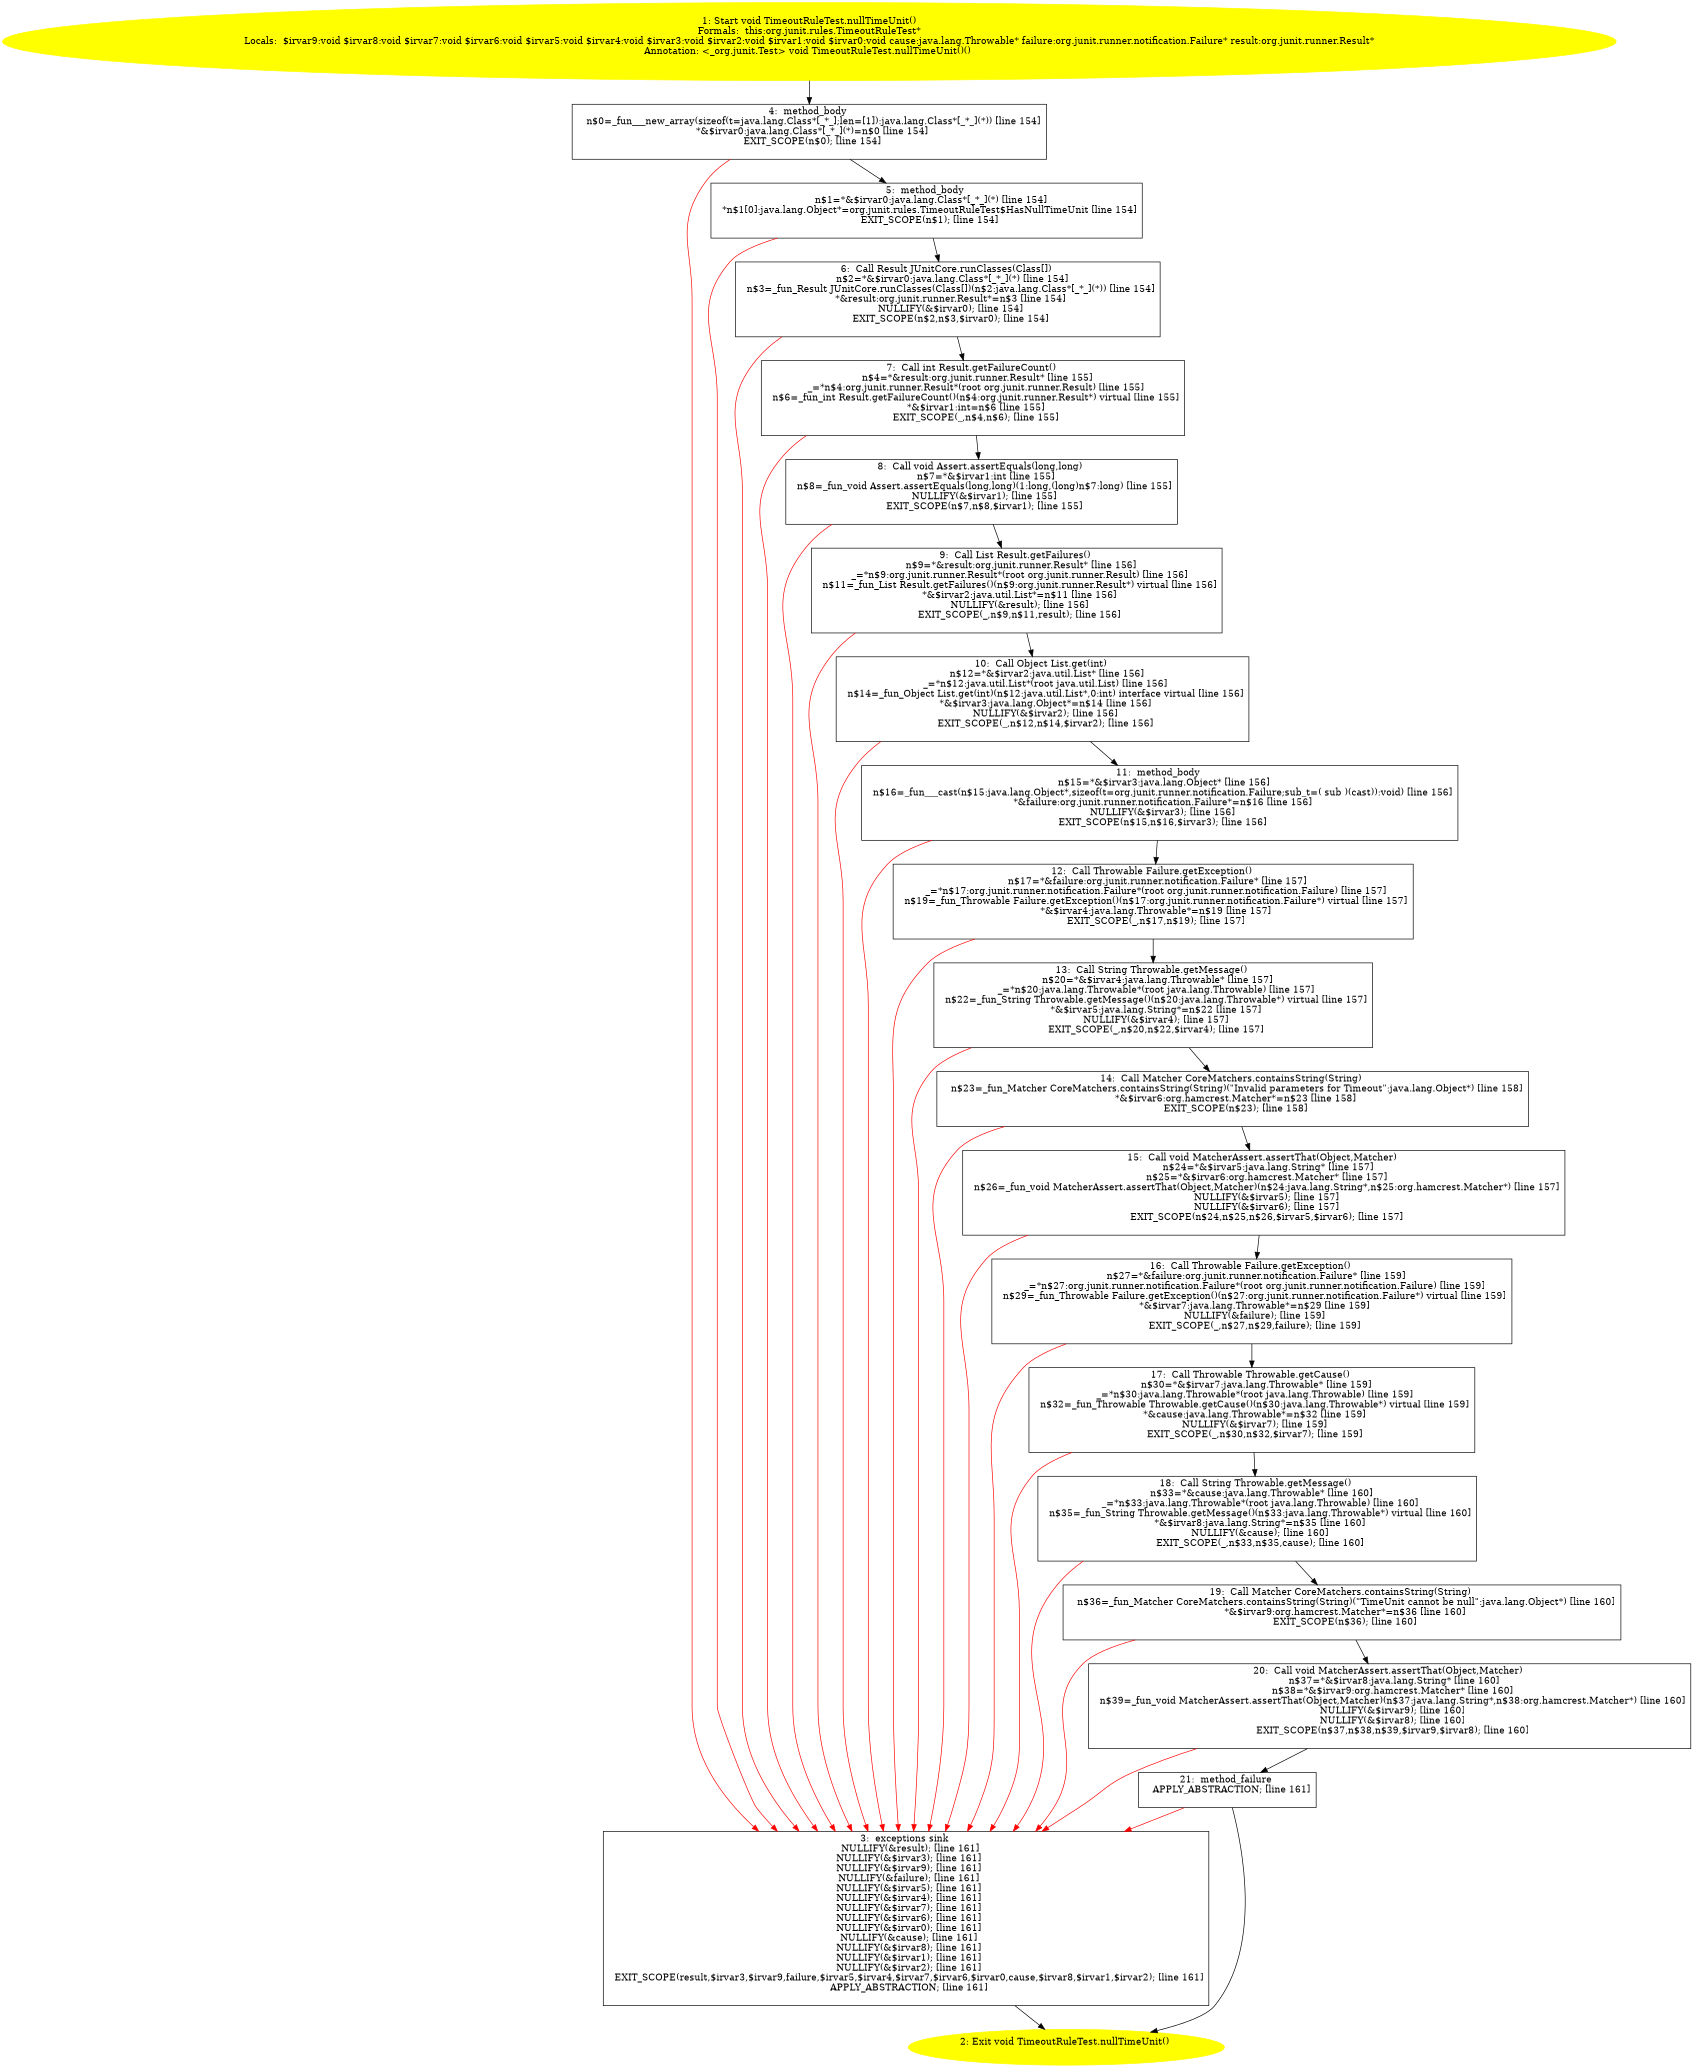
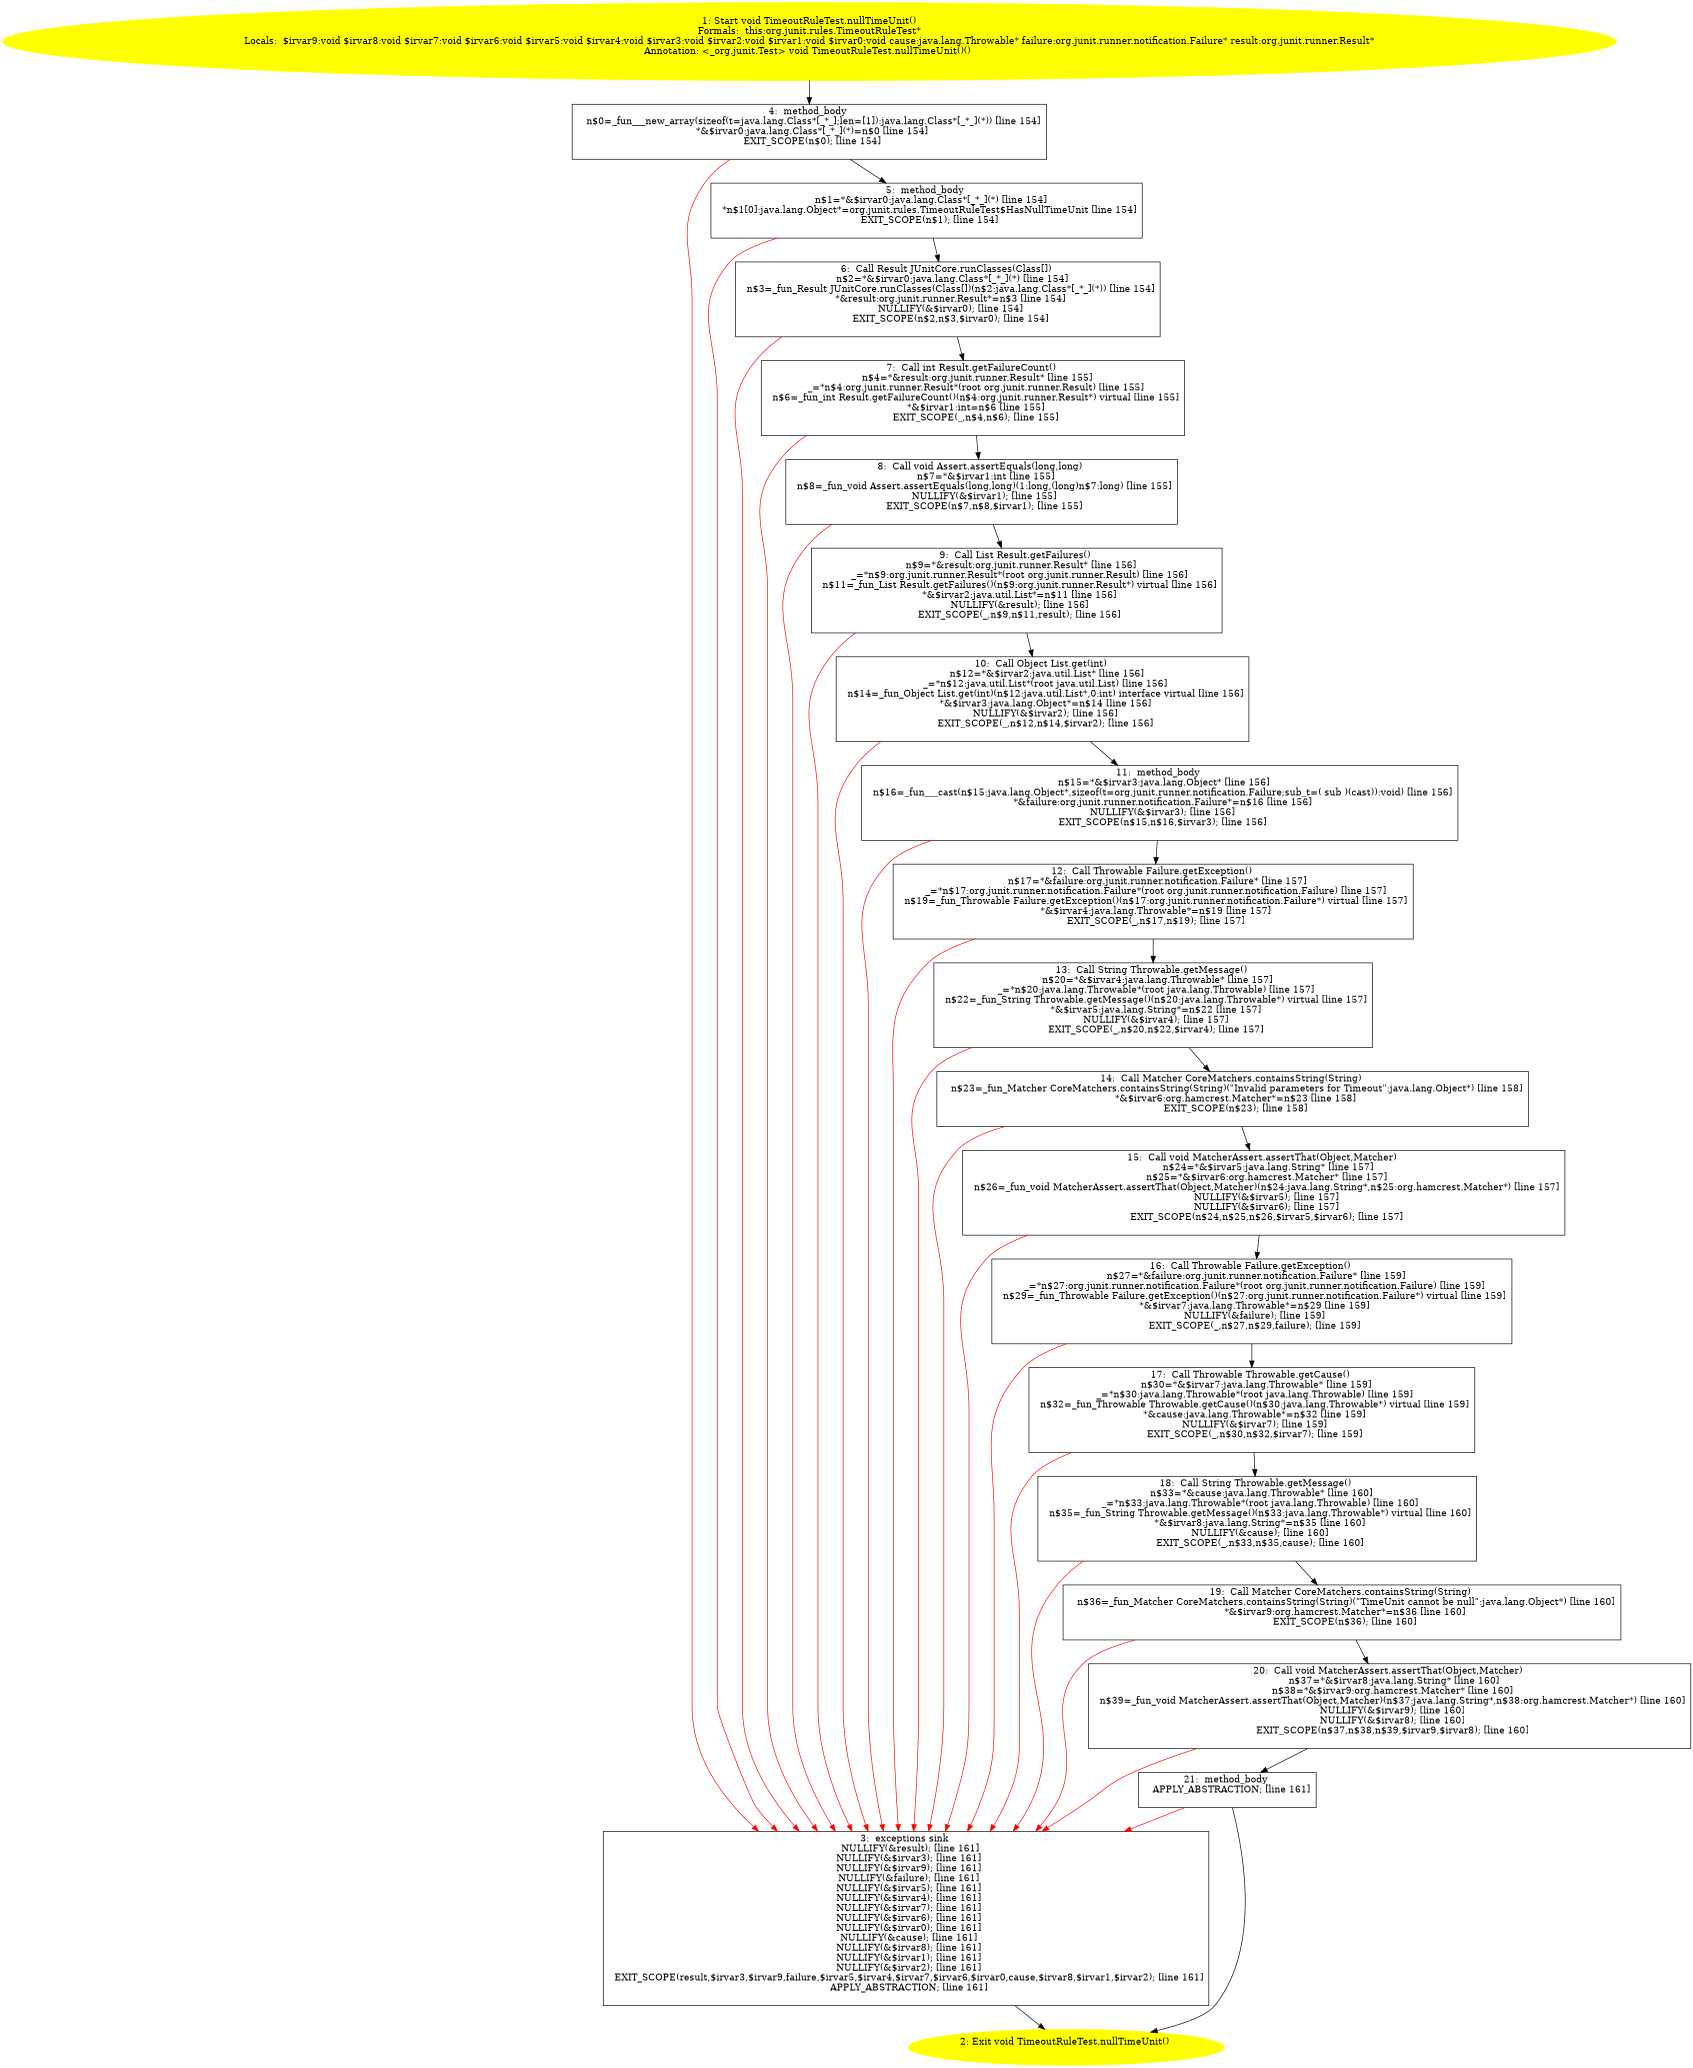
  digraph {
    node [shape=box]
    n1 [color=yellow label="1: Start void TimeoutRuleTest.nullTimeUnit()\nFormals:  this:org.junit.rules.TimeoutRuleTest*\nLocals:  $irvar9:void $irvar8:void $irvar7:void $irvar6:void $irvar5:void $irvar4:void $irvar3:void $irvar2:void $irvar1:void $irvar0:void cause:java.lang.Throwable* failure:org.junit.runner.notification.Failure* result:org.junit.runner.Result*\nAnnotation: <_org.junit.Test> void TimeoutRuleTest.nullTimeUnit()() \n  " style=filled shape=""]
    n2 [label="4:  method_body \n   n$0=_fun___new_array(sizeof(t=java.lang.Class*[_*_];len=[1]):java.lang.Class*[_*_](*)) [line 154]\n  *&$irvar0:java.lang.Class*[_*_](*)=n$0 [line 154]\n  EXIT_SCOPE(n$0); [line 154]\n "]
    n3 [label="3:  exceptions sink \n   NULLIFY(&result); [line 161]\n  NULLIFY(&$irvar3); [line 161]\n  NULLIFY(&$irvar9); [line 161]\n  NULLIFY(&failure); [line 161]\n  NULLIFY(&$irvar5); [line 161]\n  NULLIFY(&$irvar4); [line 161]\n  NULLIFY(&$irvar7); [line 161]\n  NULLIFY(&$irvar6); [line 161]\n  NULLIFY(&$irvar0); [line 161]\n  NULLIFY(&cause); [line 161]\n  NULLIFY(&$irvar8); [line 161]\n  NULLIFY(&$irvar1); [line 161]\n  NULLIFY(&$irvar2); [line 161]\n  EXIT_SCOPE(result,$irvar3,$irvar9,failure,$irvar5,$irvar4,$irvar7,$irvar6,$irvar0,cause,$irvar8,$irvar1,$irvar2); [line 161]\n  APPLY_ABSTRACTION; [line 161]\n "]
    n4 [label="5:  method_body \n   n$1=*&$irvar0:java.lang.Class*[_*_](*) [line 154]\n  *n$1[0]:java.lang.Object*=org.junit.rules.TimeoutRuleTest$HasNullTimeUnit [line 154]\n  EXIT_SCOPE(n$1); [line 154]\n "]
    n5 [color=yellow label="2: Exit void TimeoutRuleTest.nullTimeUnit() \n  " style=filled shape=""]
    n6 [label="6:  Call Result JUnitCore.runClasses(Class[]) \n   n$2=*&$irvar0:java.lang.Class*[_*_](*) [line 154]\n  n$3=_fun_Result JUnitCore.runClasses(Class[])(n$2:java.lang.Class*[_*_](*)) [line 154]\n  *&result:org.junit.runner.Result*=n$3 [line 154]\n  NULLIFY(&$irvar0); [line 154]\n  EXIT_SCOPE(n$2,n$3,$irvar0); [line 154]\n "]
    n7 [label="7:  Call int Result.getFailureCount() \n   n$4=*&result:org.junit.runner.Result* [line 155]\n  _=*n$4:org.junit.runner.Result*(root org.junit.runner.Result) [line 155]\n  n$6=_fun_int Result.getFailureCount()(n$4:org.junit.runner.Result*) virtual [line 155]\n  *&$irvar1:int=n$6 [line 155]\n  EXIT_SCOPE(_,n$4,n$6); [line 155]\n "]
    n8 [label="8:  Call void Assert.assertEquals(long,long) \n   n$7=*&$irvar1:int [line 155]\n  n$8=_fun_void Assert.assertEquals(long,long)(1:long,(long)n$7:long) [line 155]\n  NULLIFY(&$irvar1); [line 155]\n  EXIT_SCOPE(n$7,n$8,$irvar1); [line 155]\n "]
    n9 [label="9:  Call List Result.getFailures() \n   n$9=*&result:org.junit.runner.Result* [line 156]\n  _=*n$9:org.junit.runner.Result*(root org.junit.runner.Result) [line 156]\n  n$11=_fun_List Result.getFailures()(n$9:org.junit.runner.Result*) virtual [line 156]\n  *&$irvar2:java.util.List*=n$11 [line 156]\n  NULLIFY(&result); [line 156]\n  EXIT_SCOPE(_,n$9,n$11,result); [line 156]\n "]
    n10 [label="10:  Call Object List.get(int) \n   n$12=*&$irvar2:java.util.List* [line 156]\n  _=*n$12:java.util.List*(root java.util.List) [line 156]\n  n$14=_fun_Object List.get(int)(n$12:java.util.List*,0:int) interface virtual [line 156]\n  *&$irvar3:java.lang.Object*=n$14 [line 156]\n  NULLIFY(&$irvar2); [line 156]\n  EXIT_SCOPE(_,n$12,n$14,$irvar2); [line 156]\n "]
    n11 [label="11:  method_body \n   n$15=*&$irvar3:java.lang.Object* [line 156]\n  n$16=_fun___cast(n$15:java.lang.Object*,sizeof(t=org.junit.runner.notification.Failure;sub_t=( sub )(cast)):void) [line 156]\n  *&failure:org.junit.runner.notification.Failure*=n$16 [line 156]\n  NULLIFY(&$irvar3); [line 156]\n  EXIT_SCOPE(n$15,n$16,$irvar3); [line 156]\n "]
    n12 [label="12:  Call Throwable Failure.getException() \n   n$17=*&failure:org.junit.runner.notification.Failure* [line 157]\n  _=*n$17:org.junit.runner.notification.Failure*(root org.junit.runner.notification.Failure) [line 157]\n  n$19=_fun_Throwable Failure.getException()(n$17:org.junit.runner.notification.Failure*) virtual [line 157]\n  *&$irvar4:java.lang.Throwable*=n$19 [line 157]\n  EXIT_SCOPE(_,n$17,n$19); [line 157]\n "]
    n13 [label="13:  Call String Throwable.getMessage() \n   n$20=*&$irvar4:java.lang.Throwable* [line 157]\n  _=*n$20:java.lang.Throwable*(root java.lang.Throwable) [line 157]\n  n$22=_fun_String Throwable.getMessage()(n$20:java.lang.Throwable*) virtual [line 157]\n  *&$irvar5:java.lang.String*=n$22 [line 157]\n  NULLIFY(&$irvar4); [line 157]\n  EXIT_SCOPE(_,n$20,n$22,$irvar4); [line 157]\n "]
    n14 [label="14:  Call Matcher CoreMatchers.containsString(String) \n   n$23=_fun_Matcher CoreMatchers.containsString(String)(\"Invalid parameters for Timeout\":java.lang.Object*) [line 158]\n  *&$irvar6:org.hamcrest.Matcher*=n$23 [line 158]\n  EXIT_SCOPE(n$23); [line 158]\n "]
    n15 [label="15:  Call void MatcherAssert.assertThat(Object,Matcher) \n   n$24=*&$irvar5:java.lang.String* [line 157]\n  n$25=*&$irvar6:org.hamcrest.Matcher* [line 157]\n  n$26=_fun_void MatcherAssert.assertThat(Object,Matcher)(n$24:java.lang.String*,n$25:org.hamcrest.Matcher*) [line 157]\n  NULLIFY(&$irvar5); [line 157]\n  NULLIFY(&$irvar6); [line 157]\n  EXIT_SCOPE(n$24,n$25,n$26,$irvar5,$irvar6); [line 157]\n "]
    n16 [label="16:  Call Throwable Failure.getException() \n   n$27=*&failure:org.junit.runner.notification.Failure* [line 159]\n  _=*n$27:org.junit.runner.notification.Failure*(root org.junit.runner.notification.Failure) [line 159]\n  n$29=_fun_Throwable Failure.getException()(n$27:org.junit.runner.notification.Failure*) virtual [line 159]\n  *&$irvar7:java.lang.Throwable*=n$29 [line 159]\n  NULLIFY(&failure); [line 159]\n  EXIT_SCOPE(_,n$27,n$29,failure); [line 159]\n "]
    n17 [label="17:  Call Throwable Throwable.getCause() \n   n$30=*&$irvar7:java.lang.Throwable* [line 159]\n  _=*n$30:java.lang.Throwable*(root java.lang.Throwable) [line 159]\n  n$32=_fun_Throwable Throwable.getCause()(n$30:java.lang.Throwable*) virtual [line 159]\n  *&cause:java.lang.Throwable*=n$32 [line 159]\n  NULLIFY(&$irvar7); [line 159]\n  EXIT_SCOPE(_,n$30,n$32,$irvar7); [line 159]\n "]
    n18 [label="18:  Call String Throwable.getMessage() \n   n$33=*&cause:java.lang.Throwable* [line 160]\n  _=*n$33:java.lang.Throwable*(root java.lang.Throwable) [line 160]\n  n$35=_fun_String Throwable.getMessage()(n$33:java.lang.Throwable*) virtual [line 160]\n  *&$irvar8:java.lang.String*=n$35 [line 160]\n  NULLIFY(&cause); [line 160]\n  EXIT_SCOPE(_,n$33,n$35,cause); [line 160]\n "]
    n19 [label="19:  Call Matcher CoreMatchers.containsString(String) \n   n$36=_fun_Matcher CoreMatchers.containsString(String)(\"TimeUnit cannot be null\":java.lang.Object*) [line 160]\n  *&$irvar9:org.hamcrest.Matcher*=n$36 [line 160]\n  EXIT_SCOPE(n$36); [line 160]\n "]
    n20 [label="20:  Call void MatcherAssert.assertThat(Object,Matcher) \n   n$37=*&$irvar8:java.lang.String* [line 160]\n  n$38=*&$irvar9:org.hamcrest.Matcher* [line 160]\n  n$39=_fun_void MatcherAssert.assertThat(Object,Matcher)(n$37:java.lang.String*,n$38:org.hamcrest.Matcher*) [line 160]\n  NULLIFY(&$irvar9); [line 160]\n  NULLIFY(&$irvar8); [line 160]\n  EXIT_SCOPE(n$37,n$38,n$39,$irvar9,$irvar8); [line 160]\n "]
-   n21 [label="21:  method_failure \n   APPLY_ABSTRACTION; [line 161]\n "]
+   n21 [label="21:  method_body \n   APPLY_ABSTRACTION; [line 161]\n "]
    n1 -> n2
    n2 -> n3 [color=red]
    n2 -> n4
    n3 -> n5
    n4 -> n3 [color=red]
    n4 -> n6
    n6 -> n3 [color=red]
    n6 -> n7
    n7 -> n3 [color=red]
    n7 -> n8
    n8 -> n3 [color=red]
    n8 -> n9
    n9 -> n3 [color=red]
    n9 -> n10
    n10 -> n3 [color=red]
    n10 -> n11
    n11 -> n3 [color=red]
    n11 -> n12
    n12 -> n3 [color=red]
    n12 -> n13
    n13 -> n3 [color=red]
    n13 -> n14
    n14 -> n3 [color=red]
    n14 -> n15
    n15 -> n3 [color=red]
    n15 -> n16
    n16 -> n3 [color=red]
    n16 -> n17
    n17 -> n3 [color=red]
    n17 -> n18
    n18 -> n3 [color=red]
    n18 -> n19
    n19 -> n3 [color=red]
    n19 -> n20
    n20 -> n3 [color=red]
    n20 -> n21
    n21 -> n3 [color=red]
    n21 -> n5
  }
